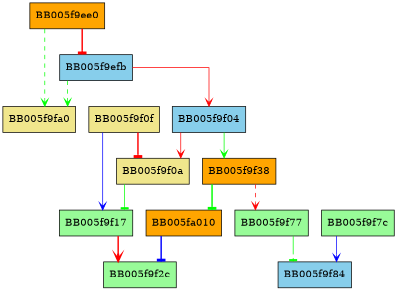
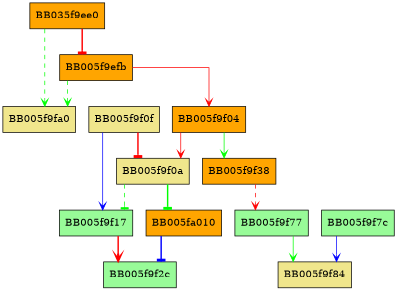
  digraph {
    splines=ortho
    node [fillcolor=palegreen shape=box style=filled]
    edge [arrowhead=vee color=green style=solid]
-   BB005f9ee0 [fillcolor=orange]
+   BB005f9ee0 [fillcolor=orange label=BB035f9ee0]
    BB005f9fa0 [fillcolor=khaki]
-   BB005f9efb [fillcolor=skyblue]
-   BB005f9f04 [fillcolor=skyblue]
+   BB005f9efb [fillcolor=orange]
+   BB005f9f04 [fillcolor=orange]
    BB005f9f38 [fillcolor=orange]
    BB005f9f0a [fillcolor=khaki]
    BB005fa010 [fillcolor=orange]
    BB005f9f77
    BB005f9f17
    BB005f9f2c
-   BB005f9f84 [fillcolor=skyblue]
+   BB005f9f84 [fillcolor=khaki]
    BB005f9f0f [fillcolor=khaki]
    BB005f9f7c
    BB005f9ee0 -> BB005f9fa0 [style=dashed]
    BB005f9ee0 -> BB005f9efb [arrowhead=tee color=red style=bold]
    BB005f9efb -> BB005f9fa0 [style=dashed]
    BB005f9efb -> BB005f9f04 [color=red]
    BB005f9f04 -> BB005f9f38
    BB005f9f04 -> BB005f9f0a [color=red]
-   BB005f9f38 -> BB005fa010 [arrowhead=tee style=bold]
+   BB005f9f0a -> BB005fa010 [arrowhead=tee style=bold]
    BB005f9f38 -> BB005f9f77 [color=red style=dashed]
-   BB005f9f0a -> BB005f9f17 [arrowhead=tee]
+   BB005f9f0a -> BB005f9f17 [arrowhead=tee style=dashed]
    BB005fa010 -> BB005f9f2c [arrowhead=tee color=blue style=bold]
-   BB005f9f77 -> BB005f9f84 [arrowhead=tee]
+   BB005f9f77 -> BB005f9f84
    BB005f9f17 -> BB005f9f2c [color=red style=bold]
    BB005f9f0f -> BB005f9f0a [arrowhead=tee color=red style=bold]
    BB005f9f0f -> BB005f9f17 [color=blue]
    BB005f9f7c -> BB005f9f84 [color=blue]
  }
